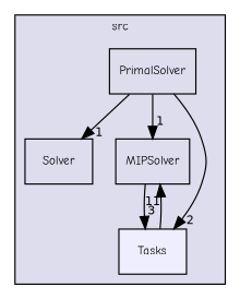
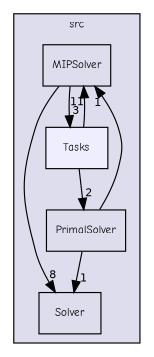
  digraph {
    compound=true
    fontname="Comic Neue"
    node [fontname="Comic Neue" fontsize=10 shape=box]
    edge [fontname="Comic Neue" headlabel=1 labeldistance=1.5 labelfontname=Helvetica labelfontsize=10]
    n1 [label=Solver]
    n2 [label=MIPSolver]
    n3 [label=PrimalSolver]
    n4 [fillcolor="#eeeeff" label=Tasks pencolor=black style=filled]
    subgraph cluster_1 {
      bgcolor="#ddddee"
      fontsize=10
      label=src
      pencolor=black
      n1
      n2
      n3
      n4
    }
+   n2 -> n1 [headlabel=8]
    n2 -> n4 [headlabel=3]
    n3 -> n1
    n3 -> n2
    n4 -> n2 [headlabel=11]
-   n3 -> n4 [headlabel=2]
+   n4 -> n3 [headlabel=2]
  }
